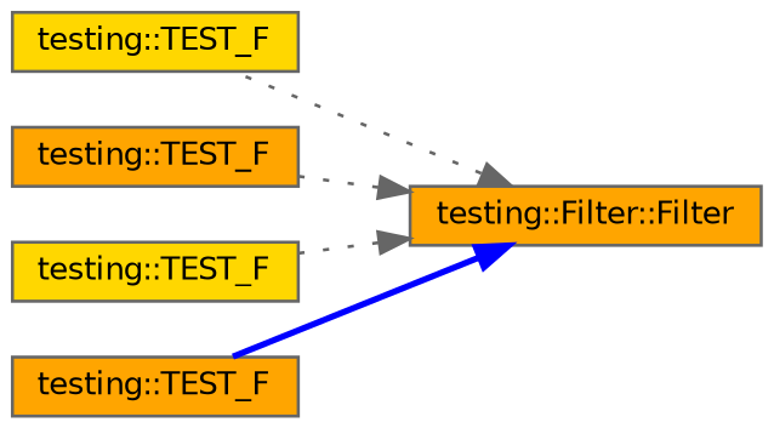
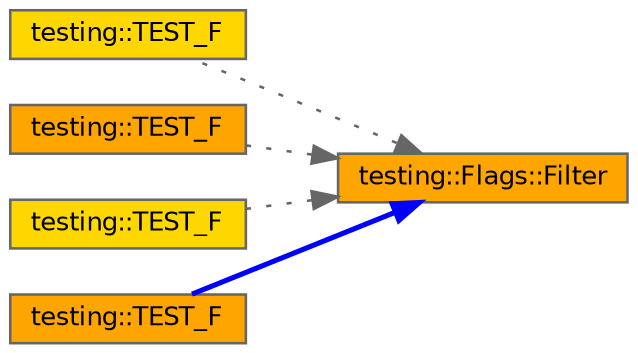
  digraph {
    rankdir=RL
    node [color=grey40 fillcolor=orange fontname=Helvetica fontsize=10 shape=box style=filled]
    edge [color=gray40 dir=back fontname=Helvetica fontsize=10 labelfontname=Helvetica labelfontsize=10 style=dotted]
-   n1 [color=gray40 fontcolor=black height=0.2 label="testing::Filter::Filter" width=0.4]
+   n1 [color=gray40 fontcolor=black height=0.2 label="testing::Flags::Filter" width=0.4]
    n2 [fillcolor=gold height=0.2 label="testing::TEST_F" width=0.4]
    n3 [height=0.2 label="testing::TEST_F" width=0.4]
    n4 [fillcolor=gold height=0.2 label="testing::TEST_F" width=0.4]
    n5 [height=0.2 label="testing::TEST_F" width=0.4]
    n1 -> n2
    n1 -> n3
    n1 -> n4
    n1 -> n5 [color=blue style=bold]
  }
